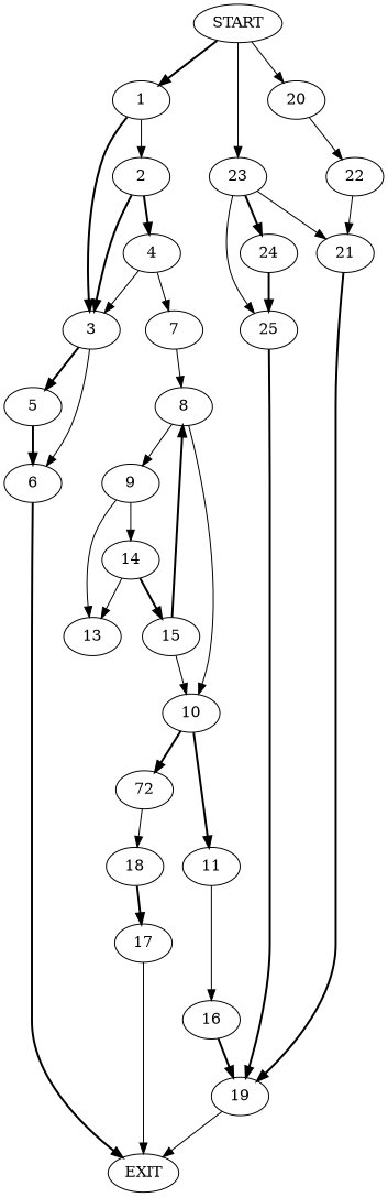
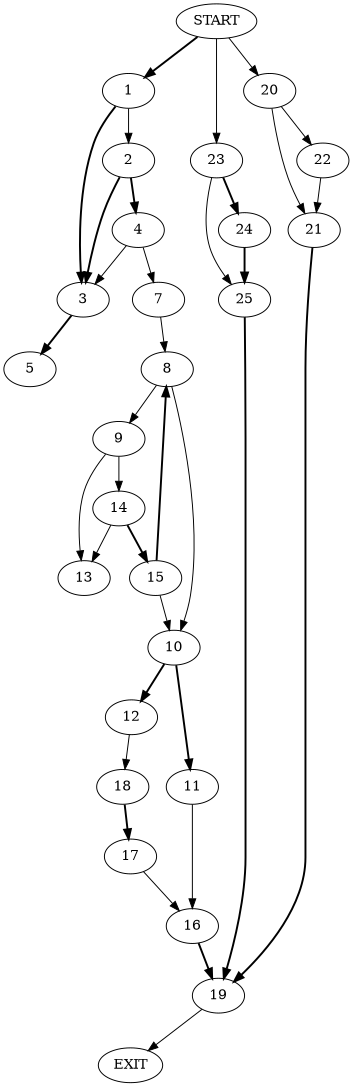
  digraph {
    edge [style=solid]
    n1 [label=START]
    1
    20
    23
    2
    3
    21
    22
    24
    25
    n11 [label=EXIT]
    4
    5
-   6
    7
    8
    9
    10
    13
    14
    11
-   12 [label=72]
+   12
    15
    16
    18
    19
    17
    n1 -> 1 [style=bold]
    n1 -> 20
    n1 -> 23
    1 -> 2
    1 -> 3 [style=bold]
-   23 -> 21
+   20 -> 21
    20 -> 22
    23 -> 24 [style=bold]
    23 -> 25
    2 -> 3 [style=bold]
    2 -> 4 [style=bold]
    3 -> 5 [style=bold]
-   3 -> 6
    21 -> 19 [style=bold]
    22 -> 21
    24 -> 25 [style=bold]
    25 -> 19 [style=bold]
    4 -> 3
    4 -> 7
-   5 -> 6 [style=bold]
-   6 -> n11 [style=bold]
    7 -> 8
    8 -> 9
    8 -> 10
    9 -> 13
    9 -> 14
    10 -> 11 [style=bold]
    10 -> 12 [style=bold]
    14 -> 13
    14 -> 15 [style=bold]
    11 -> 16
    12 -> 18
    15 -> 8 [style=bold]
    15 -> 10
    16 -> 19 [style=bold]
    18 -> 17 [style=bold]
    19 -> n11
-   17 -> n11
+   17 -> 16
  }
